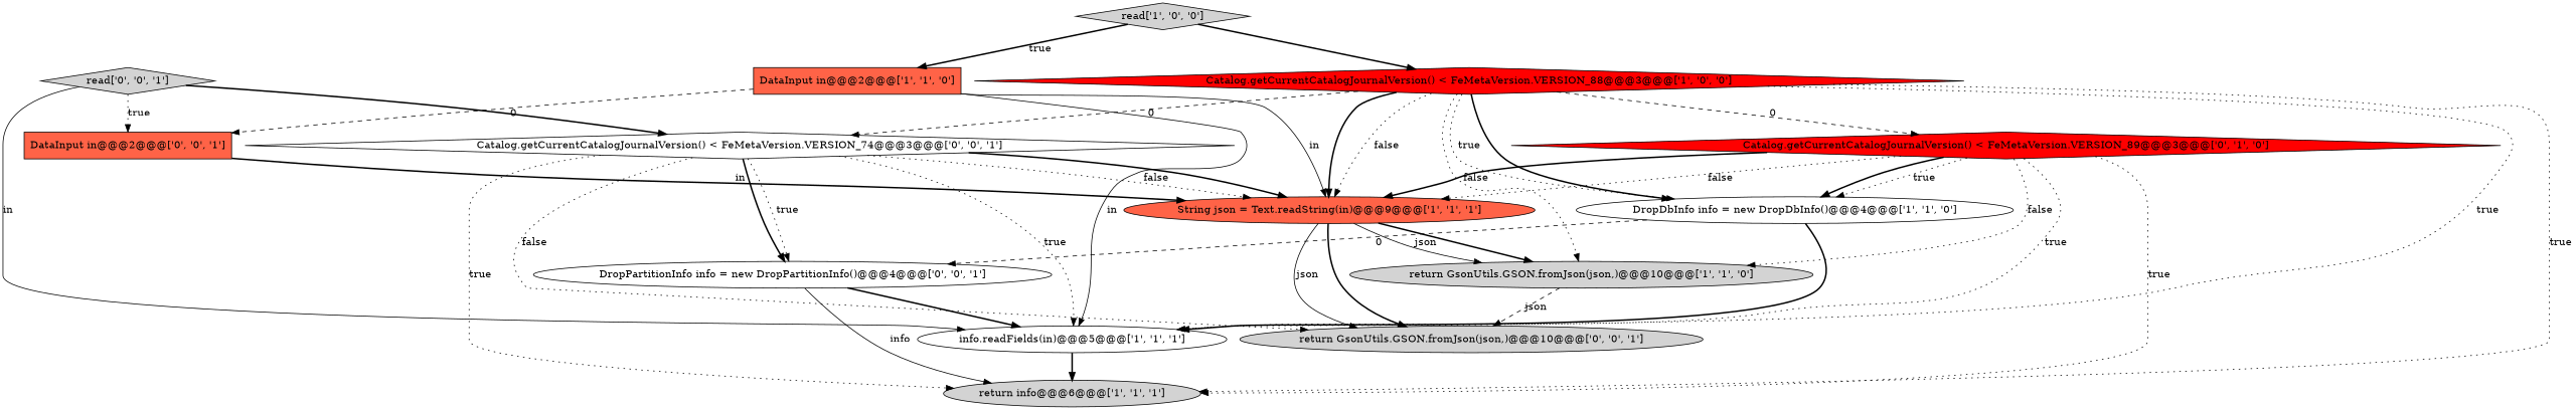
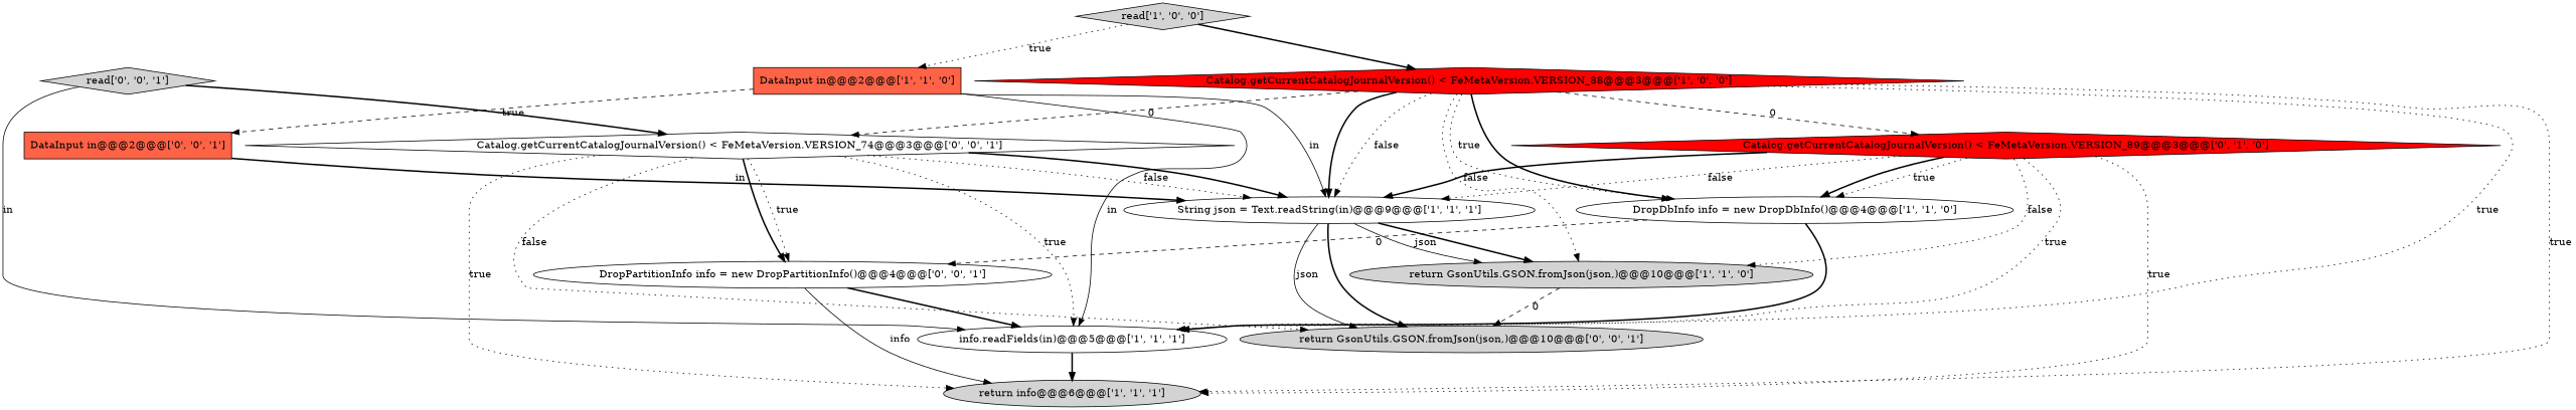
  digraph {
    node [fillcolor=white shape=ellipse style=filled]
    edge [style=dotted]
    n1 [label="info.readFields(in)@@@5@@@['1', '1', '1']"]
    n2 [fillcolor=lightgray label="return info@@@6@@@['1', '1', '1']"]
    n3 [fillcolor=tomato label="DataInput in@@@2@@@['1', '1', '0']" shape=box]
-   n4 [fillcolor=tomato label="String json = Text.readString(in)@@@9@@@['1', '1', '1']"]
+   n4 [label="String json = Text.readString(in)@@@9@@@['1', '1', '1']"]
    n5 [fillcolor=tomato label="DataInput in@@@2@@@['0', '0', '1']" shape=box]
    n6 [fillcolor=lightgray label="return GsonUtils.GSON.fromJson(json,)@@@10@@@['1', '1', '0']"]
    n7 [fillcolor=lightgray label="return GsonUtils.GSON.fromJson(json,)@@@10@@@['0', '0', '1']"]
    n8 [fillcolor=lightgray label="read['0', '0', '1']" shape=diamond]
    n9 [label="Catalog.getCurrentCatalogJournalVersion() < FeMetaVersion.VERSION_74@@@3@@@['0', '0', '1']" shape=diamond]
    n10 [label="DropPartitionInfo info = new DropPartitionInfo()@@@4@@@['0', '0', '1']"]
    n11 [fillcolor=red label="Catalog.getCurrentCatalogJournalVersion() < FeMetaVersion.VERSION_88@@@3@@@['1', '0', '0']" shape=diamond]
    n12 [label="DropDbInfo info = new DropDbInfo()@@@4@@@['1', '1', '0']"]
    n13 [fillcolor=red label="Catalog.getCurrentCatalogJournalVersion() < FeMetaVersion.VERSION_89@@@3@@@['0', '1', '0']" shape=diamond]
    n14 [fillcolor=lightgray label="read['1', '0', '0']" shape=diamond]
    n1 -> n2 [style=bold]
    n3 -> n1 [label=in style=solid]
    n3 -> n4 [label=in style=solid]
-   n3 -> n5 [label=0 style=dashed]
+   n3 -> n5 [label=true style=dashed]
    n4 -> n6 [style=bold]
    n4 -> n6 [label=json style=solid]
    n4 -> n7 [label=json style=solid]
    n4 -> n7 [style=bold]
    n5 -> n4 [label=in style=bold]
-   n6 -> n7 [label=json style=dashed]
+   n6 -> n7 [label=0 style=dashed]
    n8 -> n1 [label=in style=solid]
-   n8 -> n5 [label=true]
    n8 -> n9 [style=bold]
    n9 -> n1 [label=true]
    n9 -> n2 [label=true]
    n9 -> n4 [label=false]
    n9 -> n4 [style=bold]
    n9 -> n7 [label=false]
    n9 -> n10 [label=true]
    n9 -> n10 [style=bold]
    n10 -> n1 [style=bold]
    n10 -> n2 [label=info style=solid]
    n11 -> n1 [label=true]
    n11 -> n2 [label=true]
    n11 -> n4 [style=bold]
    n11 -> n4 [label=false]
    n11 -> n6 [label=false]
    n11 -> n9 [label=0 style=dashed]
    n11 -> n12 [style=bold]
    n11 -> n12 [label=true]
    n11 -> n13 [label=0 style=dashed]
    n12 -> n1 [style=bold]
    n12 -> n10 [label=0 style=dashed]
    n13 -> n1 [label=true]
    n13 -> n2 [label=true]
    n13 -> n4 [style=bold]
    n13 -> n4 [label=false]
    n13 -> n6 [label=false]
    n13 -> n12 [label=true]
    n13 -> n12 [style=bold]
-   n14 -> n3 [label=true style=bold]
+   n14 -> n3 [label=true]
    n14 -> n11 [style=bold]
  }
